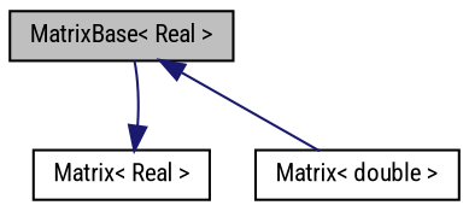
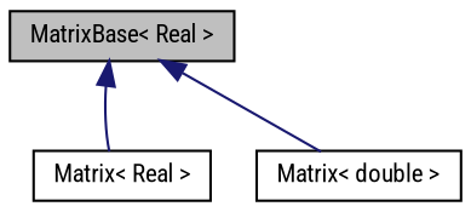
  digraph {
    fontname="Roboto Condensed"
    node [color=black fillcolor=white fontname="Roboto Condensed" fontsize=10 shape=record style=filled]
    edge [color=midnightblue dir=back fontname="Roboto Condensed" fontsize=10 labelfontname=Helvetica labelfontsize=10 style=solid]
    n1 [fillcolor=grey75 fontcolor=black height=0.2 label="MatrixBase\< Real \>" width=0.4]
    n2 [height=0.2 label="Matrix\< Real \>" width=0.4]
    n3 [height=0.2 label="Matrix\< double \>" width=0.4]
-   n2 -> n1
+   n1 -> n2
    n1 -> n3
  }
